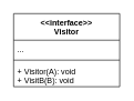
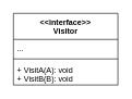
  <mxCell id="0" />
  <mxCell id="1" parent="0" />
  <mxCell id="2" value="&lt;&lt;interface&gt;&gt;&#10;Visitor" style="swimlane;fontStyle=1;align=center;verticalAlign=top;childLayout=stackLayout;horizontal=1;startSize=40;horizontalStack=0;resizeParent=1;resizeParentMax=0;resizeLast=0;collapsible=1;marginBottom=0;" vertex="1" parent="1"><mxGeometry x="20" y="20" width="160" height="110" as="geometry" /></mxCell>
  <mxCell id="3" value="..." style="text;strokeColor=none;fillColor=none;align=left;verticalAlign=top;spacingLeft=4;spacingRight=4;overflow=hidden;rotatable=0;points=[[0,0.5],[1,0.5]];portConstraint=eastwest;" vertex="1" parent="2"><mxGeometry y="40" width="160" height="26" as="geometry" /></mxCell>
  <mxCell id="4" value="" style="line;strokeWidth=1;fillColor=none;align=left;verticalAlign=middle;spacingTop=-1;spacingLeft=3;spacingRight=3;rotatable=0;labelPosition=right;points=[];portConstraint=eastwest;" vertex="1" parent="2"><mxGeometry y="66" width="160" height="8" as="geometry" /></mxCell>
- <mxCell id="5" value="+ Visitor(A): void&#10;+ VisitB(B): void" style="text;strokeColor=none;fillColor=none;align=left;verticalAlign=top;spacingLeft=4;spacingRight=4;overflow=hidden;rotatable=0;points=[[0,0.5],[1,0.5]];portConstraint=eastwest;" vertex="1" parent="2"><mxGeometry y="74" width="160" height="36" as="geometry" /></mxCell>
+ <mxCell id="5" value="+ VisitA(A): void&#10;+ VisitB(B): void" style="text;strokeColor=none;fillColor=none;align=left;verticalAlign=top;spacingLeft=4;spacingRight=4;overflow=hidden;rotatable=0;points=[[0,0.5],[1,0.5]];portConstraint=eastwest;" vertex="1" parent="2"><mxGeometry y="74" width="160" height="36" as="geometry" /></mxCell>
